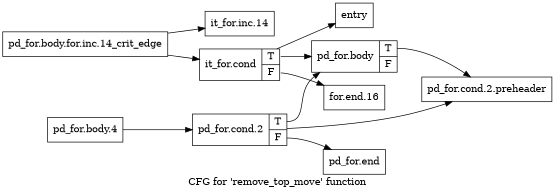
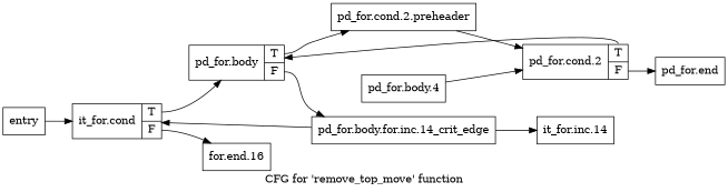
  digraph {
    label="CFG for 'remove_top_move' function"
    rankdir=LR
    node [shape=record]
    n1 [label="{entry}"]
    n2 [label="{it_for.cond|{<s0>T|<s1>F}}"]
    n3 [label="{pd_for.body|{<s0>T|<s1>F}}"]
    n4 [label="{for.end.16}"]
    n5 [label="{pd_for.cond.2.preheader}"]
    n6 [label="{pd_for.body.for.inc.14_crit_edge}"]
    n7 [label="{pd_for.cond.2|{<s0>T|<s1>F}}"]
    n8 [label="{it_for.inc.14}"]
    n9 [label="{pd_for.end}"]
    n10 [label="{pd_for.body.4}"]
-   n2 -> n1
+   n1 -> n2
    n2 -> n3 [tailport=s0]
    n2 -> n4 [tailport=s1]
    n3 -> n5 [tailport=s0]
-   n7 -> n5
+   n3 -> n6 [tailport=s1]
+   n5 -> n7
    n6 -> n2
    n6 -> n8
    n7 -> n3 [tailport=s0]
    n7 -> n9 [tailport=s1]
    n10 -> n7
  }
